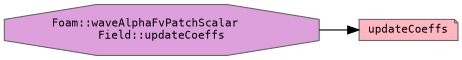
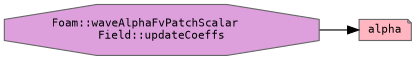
  digraph {
    rankdir=RL
    fontname="DejaVu Sans Mono"
    node [fontname="DejaVu Sans Mono" fontsize=10 style=filled]
-   n1 [color=gray40 fillcolor=lightpink fontcolor=black height=0.2 label=updateCoeffs shape=note width=0.4]
+   n1 [color=gray40 fillcolor=lightpink fontcolor=black height=0.2 label=alpha shape=note width=0.4]
    n2 [color=grey40 fillcolor=plum height=0.2 label="Foam::waveAlphaFvPatchScalar\lField::updateCoeffs" shape=octagon width=0.4]
    n1 -> n2 [color=black dir=back fontname="DejaVu Sans Mono" fontsize=10 labelfontname=Helvetica labelfontsize=10 style=solid]
  }
